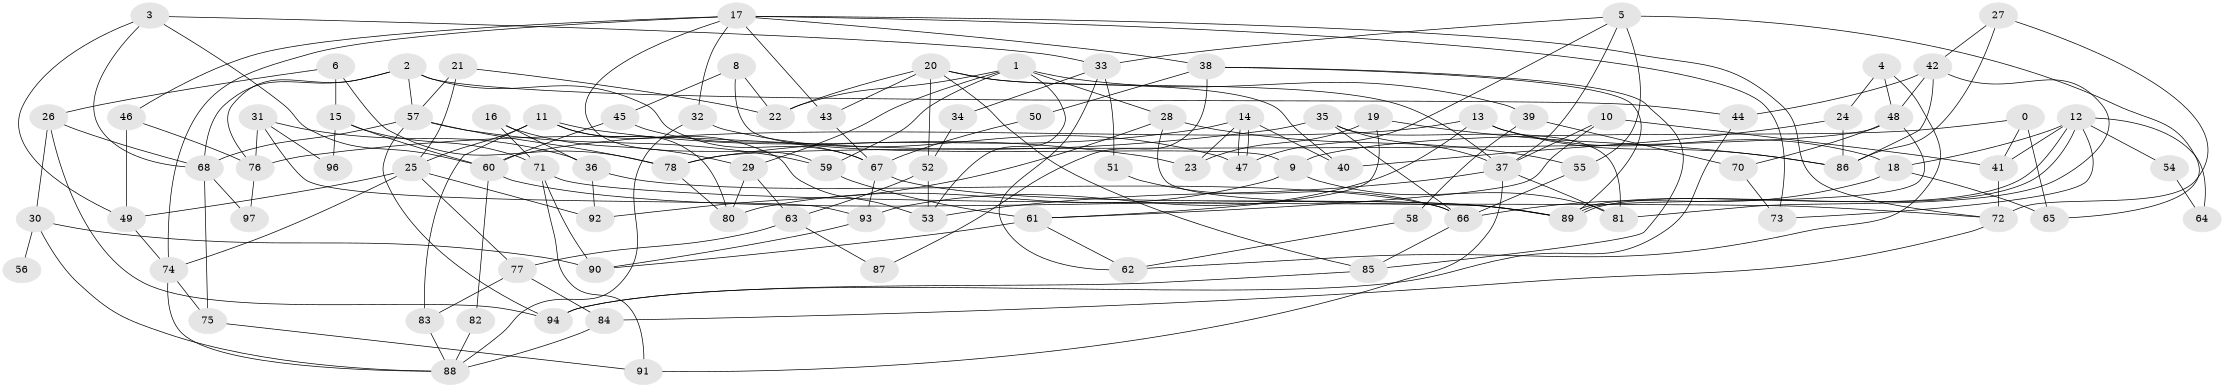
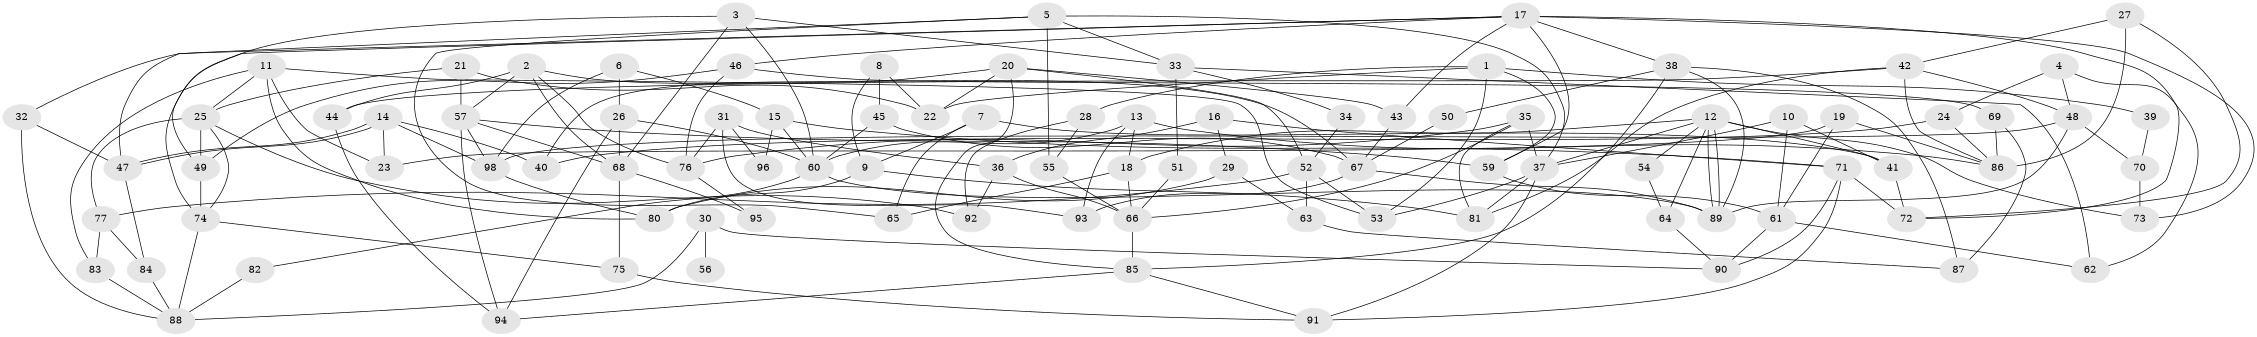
  graph {
    node [color=gray90 style=filled]
    1
    22
    28
    29
    39
    53
    59
    55
    89
    92
    80
    63
-   58
    70
    61
    2
    44
    57
    67
    68
    76
    94
-   78
+   78 [label=98]
    93
    75
-   95 [label=97]
+   95
    3
    33
    49
    60
    62
    34
    51
    74
    82
    4
    24
    48
    86
    40
    5
    37
    47
    65
    81
    91
    66
    6
    15
    26
    96
    71
    30
-   7 [label=0]
+   7
    9
    41
    72
    8
    45
    10
    90
    11
    23
    25
    83
    77
    88
    12
    18
    54
    64
    73
    13
    14
    16
    36
    17
    32
    38
    43
    46
    85
    50
    87
+   69
    84
    19
    20
    52
    21
    56
    27
    42
    31
    35
    1 -- 22
    1 -- 28
-   1 -- 29
    1 -- 39
    1 -- 53
    1 -- 59
    28 -- 55
-   28 -- 89
    28 -- 92
    29 -- 80
    29 -- 63
-   39 -- 58
    39 -- 70
    59 -- 61
    55 -- 66
-   63 -- 77
+   52 -- 77
    63 -- 87
-   58 -- 62
    70 -- 73
    61 -- 62
    61 -- 90
    2 -- 44
    2 -- 57
    2 -- 67
    2 -- 68
    2 -- 76
    44 -- 94
    57 -- 59
    57 -- 68
    57 -- 94
    57 -- 78
    67 -- 89
    67 -- 93
    68 -- 75
    68 -- 95
    76 -- 95
    78 -- 80
    75 -- 91
    3 -- 68
    3 -- 33
    3 -- 49
    3 -- 60
    33 -- 62
    33 -- 34
    33 -- 51
    49 -- 74
    60 -- 89
    60 -- 82
    34 -- 52
    51 -- 66
    74 -- 75
    74 -- 88
    82 -- 88
    4 -- 62
    4 -- 24
    4 -- 48
    24 -- 86
    24 -- 40
    48 -- 89
    48 -- 70
    48 -- 78
    5 -- 55
    5 -- 33
    5 -- 37
    5 -- 47
    5 -- 65
    37 -- 53
    37 -- 81
    37 -- 91
    66 -- 85
    6 -- 78
    6 -- 15
    6 -- 26
    15 -- 60
    15 -- 96
    15 -- 71
    26 -- 68
    26 -- 94
-   26 -- 30
+   26 -- 60
    71 -- 91
    71 -- 72
    71 -- 90
    30 -- 90
    30 -- 88
    30 -- 56
    7 -- 65
    7 -- 9
    7 -- 41
    9 -- 80
    9 -- 81
    41 -- 72
-   72 -- 84
+   47 -- 84
    8 -- 22
    8 -- 9
    8 -- 45
    45 -- 67
    45 -- 60
    10 -- 61
    10 -- 37
    10 -- 41
    11 -- 53
    11 -- 80
    11 -- 23
    11 -- 25
    11 -- 83
    25 -- 92
    25 -- 49
    25 -- 74
    25 -- 77
    83 -- 88
    77 -- 83
    77 -- 84
    12 -- 89
    12 -- 89
    12 -- 41
    12 -- 18
    12 -- 54
    12 -- 64
    12 -- 73
    18 -- 65
    18 -- 66
    54 -- 64
-   93 -- 90
+   64 -- 90
    13 -- 93
    13 -- 60
    13 -- 86
    13 -- 18
    14 -- 78
    14 -- 40
    14 -- 47
    14 -- 47
    14 -- 23
    16 -- 29
    16 -- 71
    16 -- 36
    36 -- 92
    36 -- 66
    17 -- 59
    17 -- 74
    17 -- 72
    17 -- 73
    17 -- 32
    17 -- 38
    17 -- 43
    17 -- 46
    32 -- 47
    32 -- 88
    38 -- 89
    38 -- 85
    38 -- 50
    38 -- 87
    43 -- 67
    46 -- 76
    46 -- 49
+   46 -- 69
    85 -- 94
+   85 -- 91
    50 -- 67
+   69 -- 86
+   69 -- 87
    84 -- 88
    19 -- 61
    19 -- 86
    19 -- 23
    20 -- 22
    20 -- 40
-   20 -- 37
+   12 -- 37
    20 -- 43
    20 -- 85
    20 -- 52
    52 -- 53
    52 -- 63
    21 -- 22
    21 -- 57
    21 -- 25
    27 -- 86
    27 -- 72
    27 -- 42
    42 -- 44
    42 -- 48
    42 -- 86
    42 -- 81
    31 -- 76
    31 -- 93
    31 -- 96
    31 -- 36
    35 -- 76
    35 -- 37
    35 -- 81
    35 -- 66
  }
